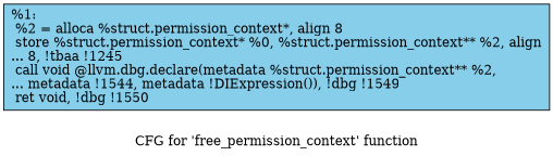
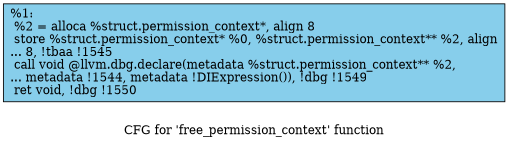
  digraph {
    label="CFG for 'free_permission_context' function"
-   n1 [label="{%1:\l  %2 = alloca %struct.permission_context*, align 8\l  store %struct.permission_context* %0, %struct.permission_context** %2, align\l... 8, !tbaa !1245\l  call void @llvm.dbg.declare(metadata %struct.permission_context** %2,\l... metadata !1544, metadata !DIExpression()), !dbg !1549\l  ret void, !dbg !1550\l}" shape=record style=filled fillcolor=skyblue]
+   n1 [label="{%1:\l  %2 = alloca %struct.permission_context*, align 8\l  store %struct.permission_context* %0, %struct.permission_context** %2, align\l... 8, !tbaa !1545\l  call void @llvm.dbg.declare(metadata %struct.permission_context** %2,\l... metadata !1544, metadata !DIExpression()), !dbg !1549\l  ret void, !dbg !1550\l}" shape=record style=filled fillcolor=skyblue]
  }
